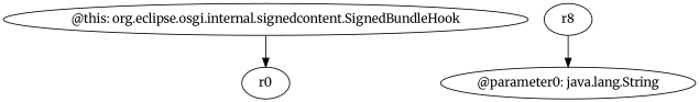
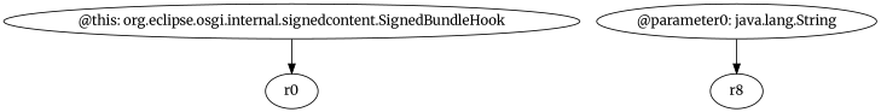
  digraph {
    fontname=Merriweather
    node [fontname=Merriweather]
    edge [fontname=Merriweather]
    n1 [label="@this: org.eclipse.osgi.internal.signedcontent.SignedBundleHook"]
    n2 [label=r0]
    n3 [label="@parameter0: java.lang.String"]
    n4 [label=r8]
    n1 -> n2
-   n4 -> n3
+   n3 -> n4
  }
